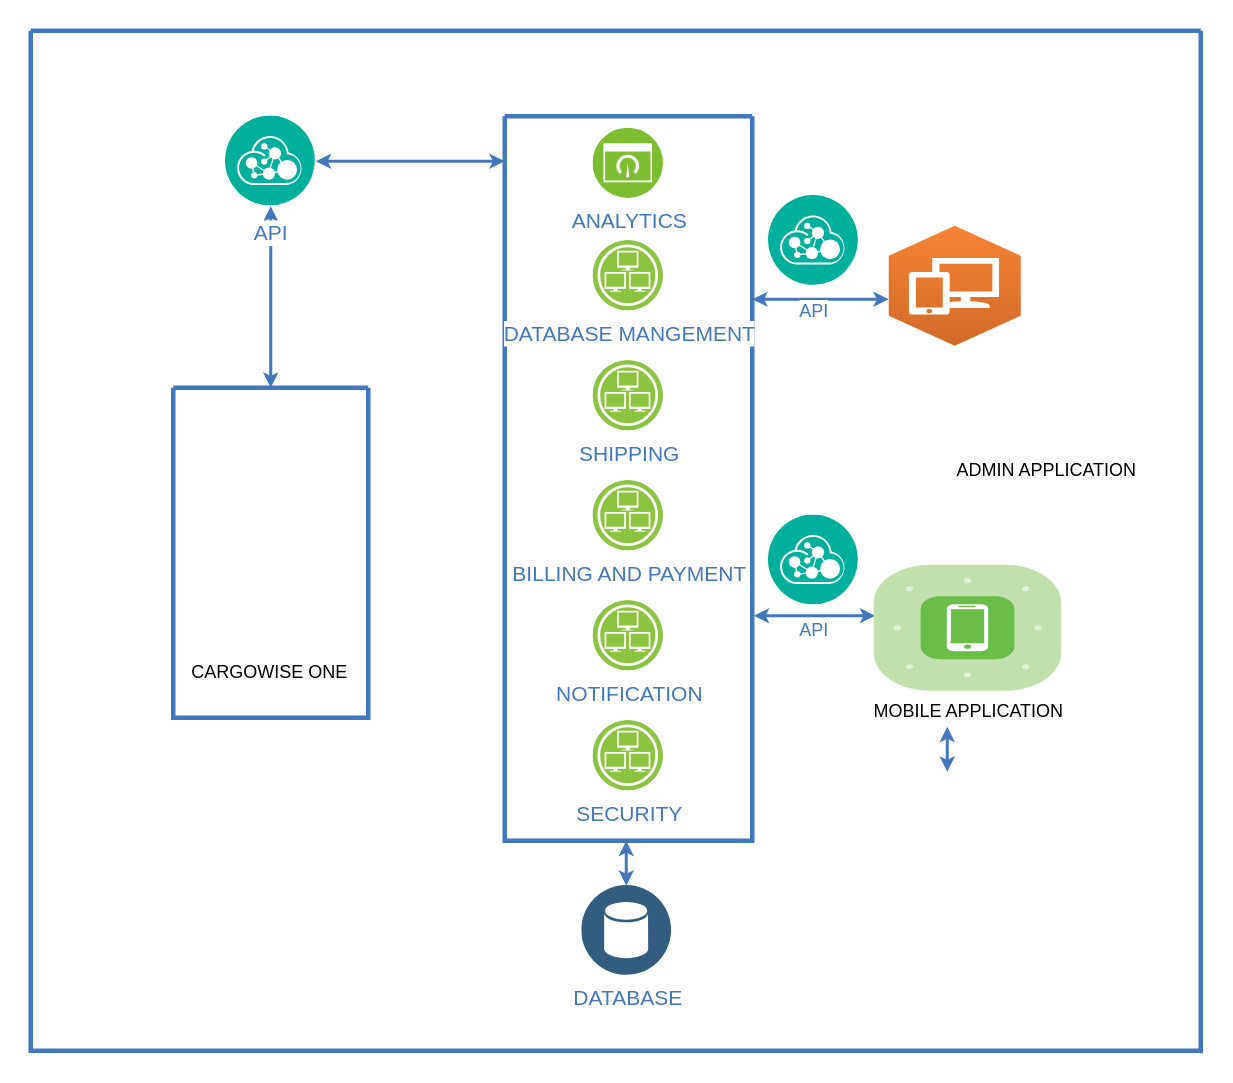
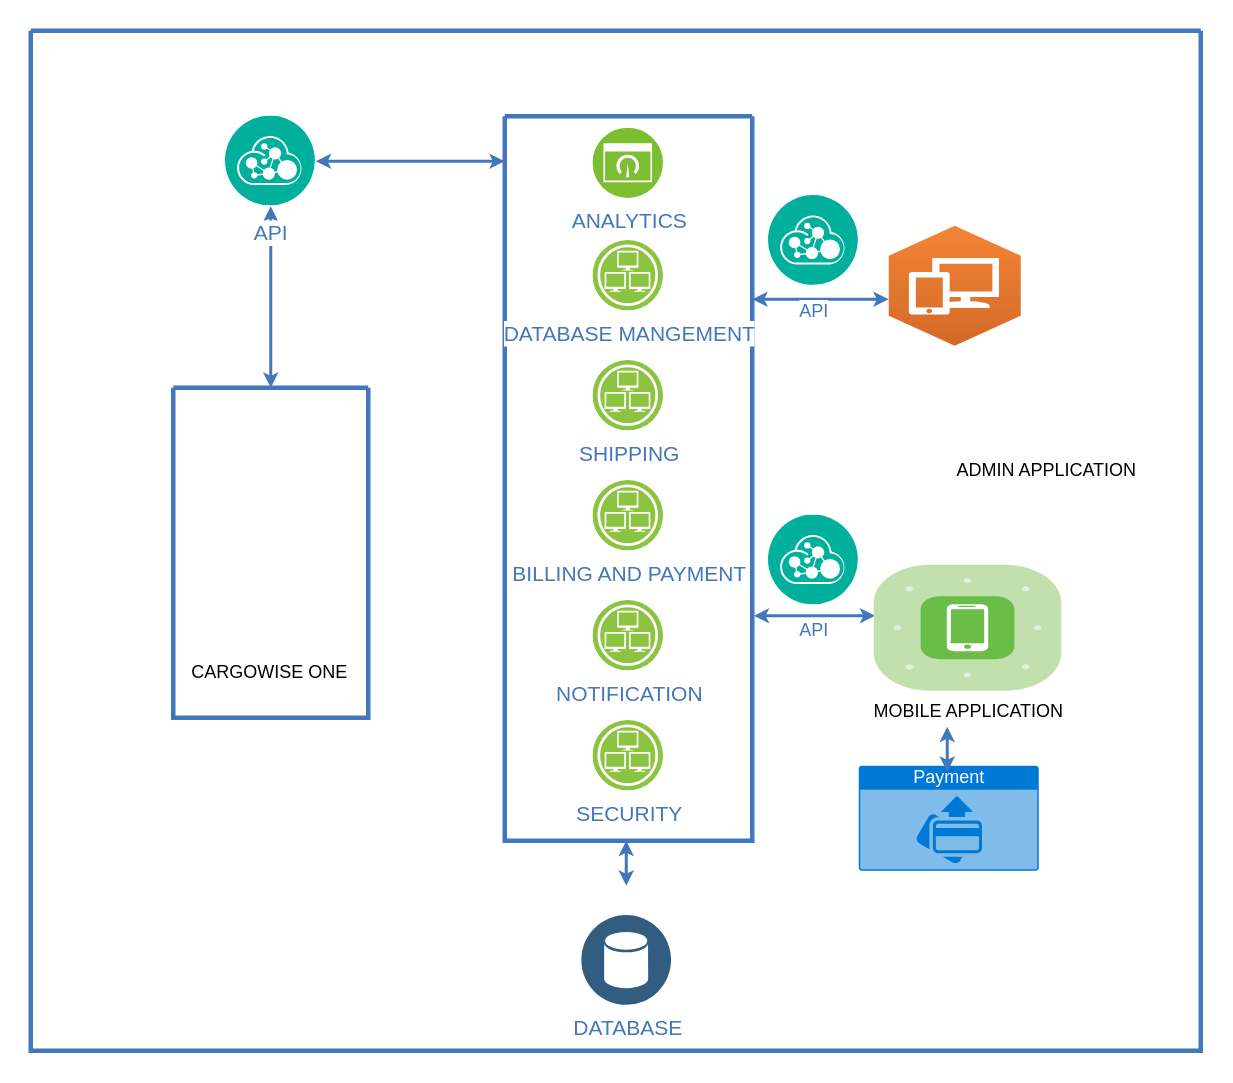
  <mxCell id="0" />
  <mxCell id="1" parent="0" />
  <mxCell id="2" value="" style="swimlane;shadow=0;strokeColor=#4277BB;fillColor=#ffffff;fontColor=#4277BB;align=right;startSize=0;collapsible=0;strokeWidth=3;" parent="1" vertex="1"><mxGeometry x="20" y="20" width="780" height="680" as="geometry" /></mxCell>
  <mxCell id="3" style="edgeStyle=elbowEdgeStyle;rounded=0;elbow=vertical;html=1;labelBackgroundColor=#ffffff;startArrow=classic;startFill=1;startSize=4;endArrow=classic;endFill=1;endSize=4;jettySize=auto;orthogonalLoop=1;strokeColor=#4277BB;strokeWidth=2;fontSize=14;fontColor=#4277BB;" parent="2" source="6" target="9" edge="1"><mxGeometry relative="1" as="geometry" /></mxCell>
  <mxCell id="4" style="edgeStyle=elbowEdgeStyle;rounded=0;elbow=vertical;html=1;entryX=0;entryY=0.522;entryPerimeter=0;labelBackgroundColor=#ffffff;startArrow=classic;startFill=1;startSize=4;endArrow=classic;endFill=1;endSize=4;jettySize=auto;orthogonalLoop=1;strokeColor=#4277BB;strokeWidth=2;fontSize=14;fontColor=#4277BB;" parent="2" source="9" edge="1"><mxGeometry relative="1" as="geometry"><mxPoint x="572" y="178.626" as="targetPoint" /></mxGeometry></mxCell>
  <mxCell id="5" style="edgeStyle=elbowEdgeStyle;rounded=0;elbow=vertical;html=1;labelBackgroundColor=#ffffff;startArrow=classic;startFill=1;startSize=4;endArrow=classic;endFill=1;endSize=4;jettySize=auto;orthogonalLoop=1;strokeColor=#4277BB;strokeWidth=2;fontSize=14;fontColor=#4277BB;" parent="2" source="6" target="7" edge="1"><mxGeometry relative="1" as="geometry"><mxPoint x="143" y="200" as="targetPoint" /></mxGeometry></mxCell>
  <mxCell id="6" value="API" style="aspect=fixed;perimeter=ellipsePerimeter;html=1;align=center;shadow=0;dashed=0;image;image=img/lib/ibm/management/api_management.svg;rounded=1;labelBackgroundColor=#ffffff;strokeColor=#666666;strokeWidth=3;fillColor=#C2952D;gradientColor=none;fontSize=14;fontColor=#4277BB;spacingTop=3;" parent="2" vertex="1"><mxGeometry x="130" y="57" width="60" height="60" as="geometry" /></mxCell>
  <mxCell id="7" value="" style="swimlane;shadow=0;strokeColor=#4277BB;fillColor=#ffffff;fontColor=#4277BB;align=right;startSize=0;collapsible=0;strokeWidth=3;" parent="2" vertex="1"><mxGeometry x="95" y="238" width="130" height="220" as="geometry" /></mxCell>
  <mxCell id="8" value="CARGOWISE ONE" style="shape=image;html=1;verticalAlign=top;verticalLabelPosition=bottom;labelBackgroundColor=#ffffff;imageAspect=0;aspect=fixed;image=https://cdn4.iconfinder.com/data/icons/success-filloutline/64/transport-shipping_and_delivery-delivery_truck-cargo-shipping-128.png" vertex="1" parent="7"><mxGeometry y="48" width="128" height="128" as="geometry" /></mxCell>
  <mxCell id="9" value="" style="swimlane;shadow=0;strokeColor=#4277BB;fillColor=#ffffff;fontColor=#4277BB;align=right;startSize=0;collapsible=0;strokeWidth=3;" parent="2" vertex="1"><mxGeometry x="316" y="57" width="165" height="483" as="geometry" /></mxCell>
  <mxCell id="10" value="DATABASE MANGEMENT" style="aspect=fixed;perimeter=ellipsePerimeter;html=1;align=center;shadow=0;dashed=0;image;image=img/lib/ibm/infrastructure/infrastructure_services.svg;rounded=1;labelBackgroundColor=#ffffff;strokeColor=#666666;strokeWidth=3;fillColor=#C2952D;gradientColor=none;fontSize=14;fontColor=#4277BB;" parent="9" vertex="1"><mxGeometry x="59" y="83" width="47" height="47" as="geometry" /></mxCell>
  <mxCell id="11" value="ANALYTICS" style="aspect=fixed;perimeter=ellipsePerimeter;html=1;align=center;shadow=0;dashed=0;image;image=img/lib/ibm/infrastructure/dashboard.svg;rounded=1;labelBackgroundColor=#ffffff;strokeColor=#666666;strokeWidth=3;fillColor=#C2952D;gradientColor=none;fontSize=14;fontColor=#4277BB;" parent="9" vertex="1"><mxGeometry x="59" y="8" width="47" height="47" as="geometry" /></mxCell>
  <mxCell id="12" value="SHIPPING" style="aspect=fixed;perimeter=ellipsePerimeter;html=1;align=center;shadow=0;dashed=0;image;image=img/lib/ibm/infrastructure/infrastructure_services.svg;rounded=1;labelBackgroundColor=#ffffff;strokeColor=#666666;strokeWidth=3;fillColor=#C2952D;gradientColor=none;fontSize=14;fontColor=#4277BB;" vertex="1" parent="9"><mxGeometry x="59" y="163" width="47" height="47" as="geometry" /></mxCell>
  <mxCell id="13" value="BILLING AND PAYMENT" style="aspect=fixed;perimeter=ellipsePerimeter;html=1;align=center;shadow=0;dashed=0;image;image=img/lib/ibm/infrastructure/infrastructure_services.svg;rounded=1;labelBackgroundColor=#ffffff;strokeColor=#666666;strokeWidth=3;fillColor=#C2952D;gradientColor=none;fontSize=14;fontColor=#4277BB;" vertex="1" parent="9"><mxGeometry x="59" y="243" width="47" height="47" as="geometry" /></mxCell>
  <mxCell id="14" value="NOTIFICATION" style="aspect=fixed;perimeter=ellipsePerimeter;html=1;align=center;shadow=0;dashed=0;image;image=img/lib/ibm/infrastructure/infrastructure_services.svg;rounded=1;labelBackgroundColor=#ffffff;strokeColor=#666666;strokeWidth=3;fillColor=#C2952D;gradientColor=none;fontSize=14;fontColor=#4277BB;" vertex="1" parent="9"><mxGeometry x="59" y="323" width="47" height="47" as="geometry" /></mxCell>
  <mxCell id="15" value="SECURITY" style="aspect=fixed;perimeter=ellipsePerimeter;html=1;align=center;shadow=0;dashed=0;image;image=img/lib/ibm/infrastructure/infrastructure_services.svg;rounded=1;labelBackgroundColor=#ffffff;strokeColor=#666666;strokeWidth=3;fillColor=#C2952D;gradientColor=none;fontSize=14;fontColor=#4277BB;" vertex="1" parent="9"><mxGeometry x="59" y="403" width="47" height="47" as="geometry" /></mxCell>
- <mxCell id="16" value="DATABASE" style="aspect=fixed;perimeter=ellipsePerimeter;html=1;align=center;shadow=0;dashed=0;image;image=img/lib/ibm/data/data_services.svg;rounded=1;labelBackgroundColor=#ffffff;strokeColor=#666666;strokeWidth=3;fillColor=#C2952D;gradientColor=none;fontSize=14;fontColor=#4277BB;" vertex="1" parent="2"><mxGeometry x="367.5" y="570" width="60" height="60" as="geometry" /></mxCell>
+ <mxCell id="16" value="DATABASE" style="aspect=fixed;perimeter=ellipsePerimeter;html=1;align=center;shadow=0;dashed=0;image;image=img/lib/ibm/data/data_services.svg;rounded=1;labelBackgroundColor=#ffffff;strokeColor=#666666;strokeWidth=3;fillColor=#C2952D;gradientColor=none;fontSize=14;fontColor=#4277BB;" vertex="1" parent="2"><mxGeometry x="367.5" y="590" width="60" height="60" as="geometry" /></mxCell>
  <mxCell id="17" style="edgeStyle=elbowEdgeStyle;rounded=0;elbow=vertical;html=1;entryX=0;entryY=0.522;entryPerimeter=0;labelBackgroundColor=#ffffff;startArrow=classic;startFill=1;startSize=4;endArrow=classic;endFill=1;endSize=4;jettySize=auto;orthogonalLoop=1;strokeColor=#4277BB;strokeWidth=2;fontSize=14;fontColor=#4277BB;" edge="1" parent="2"><mxGeometry relative="1" as="geometry"><mxPoint x="482" y="390" as="sourcePoint" /><mxPoint x="563" y="389.996" as="targetPoint" /></mxGeometry></mxCell>
  <mxCell id="18" value="MOBILE APPLICATION" style="verticalLabelPosition=bottom;html=1;fillColor=#6ABD46;strokeColor=#ffffff;verticalAlign=top;align=center;points=[[0.085,0.085,0],[0.915,0.085,0],[0.915,0.915,0],[0.085,0.915,0],[0.25,0,0],[0.5,0,0],[0.75,0,0],[1,0.25,0],[1,0.5,0],[1,0.75,0],[0.75,1,0],[0.5,1,0],[0.25,1,0],[0,0.75,0],[0,0.5,0],[0,0.25,0]];pointerEvents=1;shape=mxgraph.cisco_safe.compositeIcon;bgIcon=mxgraph.cisco_safe.architecture.generic_appliance;resIcon=mxgraph.cisco_safe.architecture.mobile;" vertex="1" parent="2"><mxGeometry x="562" y="356" width="125" height="84" as="geometry" /></mxCell>
  <mxCell id="19" value="API" style="aspect=fixed;perimeter=ellipsePerimeter;html=1;align=center;shadow=0;dashed=0;fontColor=#4277BB;labelBackgroundColor=#ffffff;fontSize=12;spacingTop=3;image;image=img/lib/ibm/management/api_management.svg;" vertex="1" parent="2"><mxGeometry x="492" y="110" width="60" height="60" as="geometry" /></mxCell>
  <mxCell id="20" value="API" style="aspect=fixed;perimeter=ellipsePerimeter;html=1;align=center;shadow=0;dashed=0;fontColor=#4277BB;labelBackgroundColor=#ffffff;fontSize=12;spacingTop=3;image;image=img/lib/ibm/management/api_management.svg;" vertex="1" parent="2"><mxGeometry x="492" y="323" width="60" height="60" as="geometry" /></mxCell>
  <mxCell id="21" style="edgeStyle=elbowEdgeStyle;rounded=0;elbow=vertical;html=1;labelBackgroundColor=#ffffff;startArrow=classic;startFill=1;startSize=4;endArrow=classic;endFill=1;endSize=4;jettySize=auto;orthogonalLoop=1;strokeColor=#4277BB;strokeWidth=2;fontSize=14;fontColor=#4277BB;" edge="1" parent="2"><mxGeometry relative="1" as="geometry"><mxPoint x="397" y="570" as="targetPoint" /><mxPoint x="397" y="540" as="sourcePoint" /></mxGeometry></mxCell>
+ <mxCell id="22" value="Payment" style="html=1;strokeColor=none;fillColor=#0079D6;labelPosition=center;verticalLabelPosition=middle;verticalAlign=top;align=center;fontSize=12;outlineConnect=0;spacingTop=-6;fontColor=#FFFFFF;shape=mxgraph.sitemap.payment;" vertex="1" parent="2"><mxGeometry x="552" y="490" width="120" height="70" as="geometry" /></mxCell>
  <mxCell id="23" style="edgeStyle=elbowEdgeStyle;rounded=0;elbow=vertical;html=1;labelBackgroundColor=#ffffff;startArrow=classic;startFill=1;startSize=4;endArrow=classic;endFill=1;endSize=4;jettySize=auto;orthogonalLoop=1;strokeColor=#4277BB;strokeWidth=2;fontSize=14;fontColor=#4277BB;" edge="1" parent="2"><mxGeometry relative="1" as="geometry"><mxPoint x="611" y="494" as="targetPoint" /><mxPoint x="611" y="464" as="sourcePoint" /><Array as="points"><mxPoint x="776" y="474" /></Array></mxGeometry></mxCell>
  <mxCell id="24" value="" style="outlineConnect=0;dashed=0;verticalLabelPosition=bottom;verticalAlign=top;align=center;html=1;shape=mxgraph.aws3.workspaces;fillColor=#D16A28;gradientColor=#F58435;gradientDirection=north;" vertex="1" parent="2"><mxGeometry x="572" y="130" width="88" height="80" as="geometry" /></mxCell>
  <mxCell id="25" value="ADMIN APPLICATION" style="text;html=1;align=center;verticalAlign=middle;resizable=0;points=[];autosize=1;strokeColor=none;" vertex="1" parent="2"><mxGeometry x="607" y="283" width="140" height="20" as="geometry" /></mxCell>
